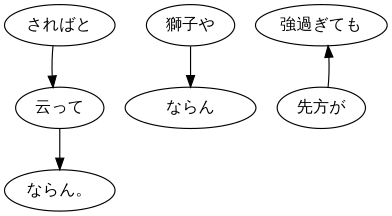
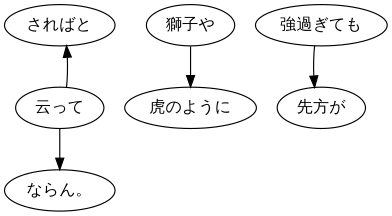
  digraph {
    n1 [label="さればと"]
    n2 [label="云って"]
    n3 [label="ならん。"]
    n4 [label="獅子や"]
-   n5 [label="ならん"]
+   n5 [label="虎のように"]
    n6 [label="強過ぎても"]
    n7 [label="先方が"]
-   n1 -> n2
+   n2 -> n1
    n2 -> n3
    n4 -> n5
-   n7 -> n6
+   n6 -> n7
  }
